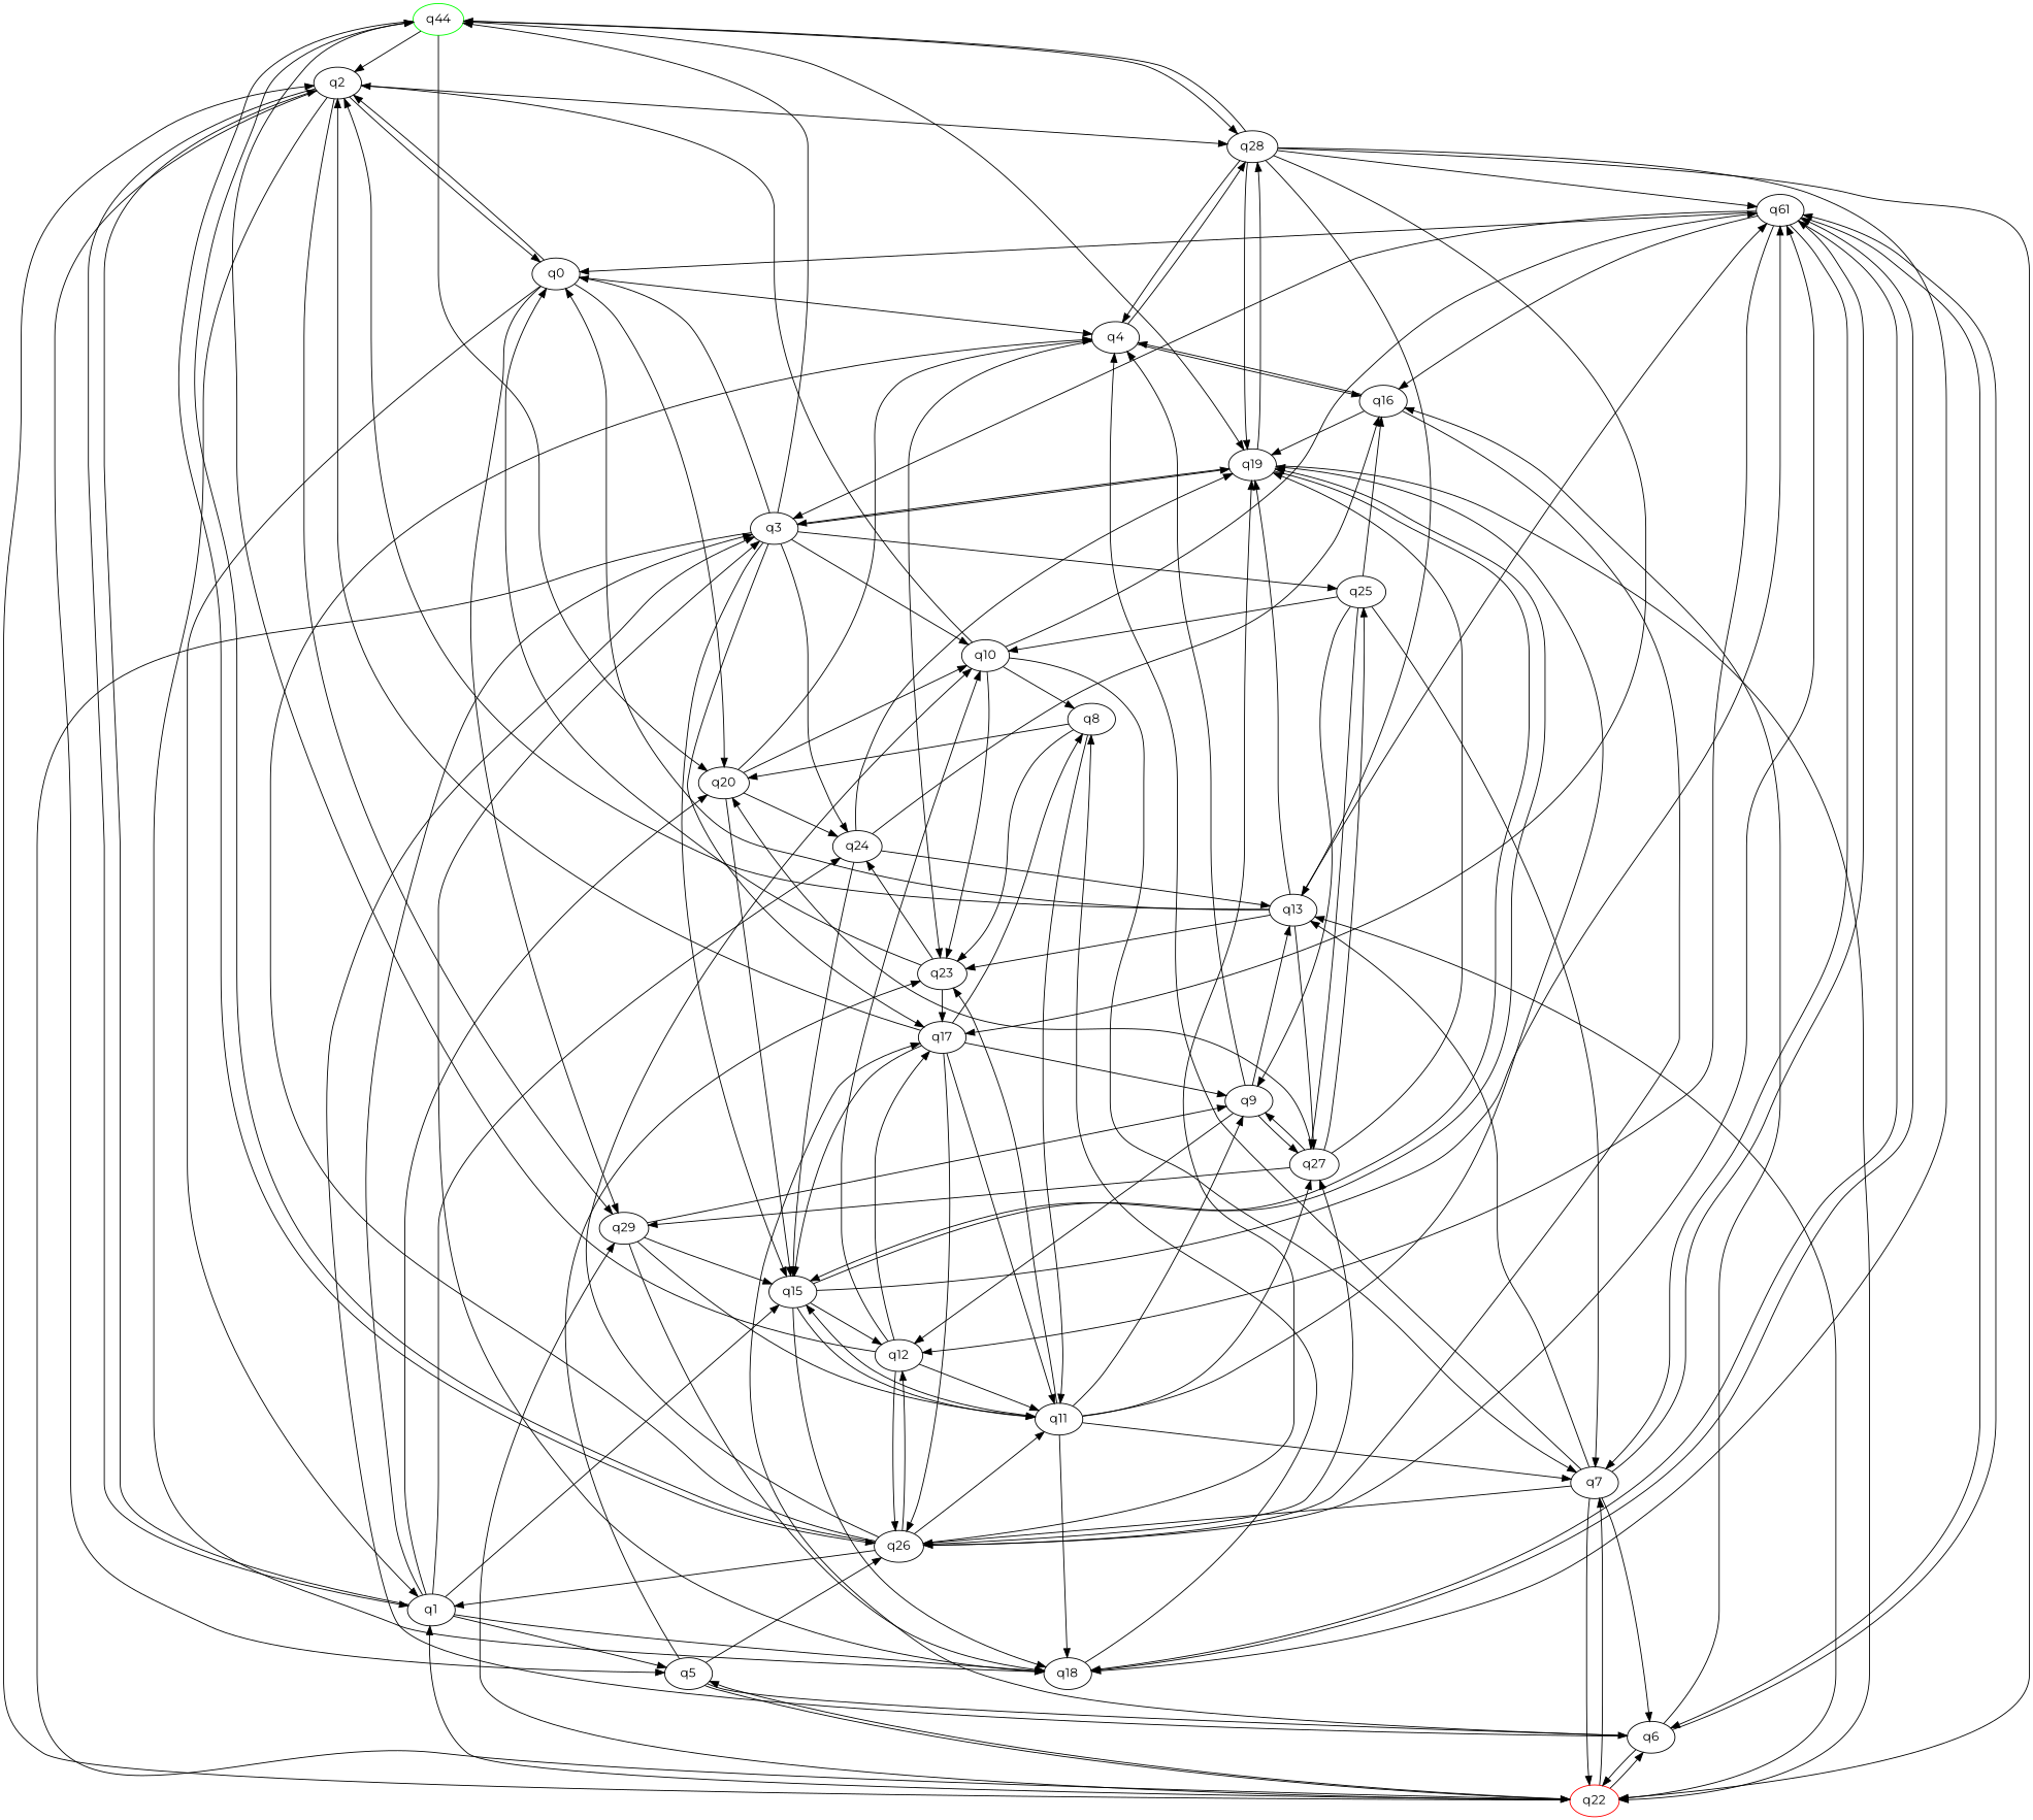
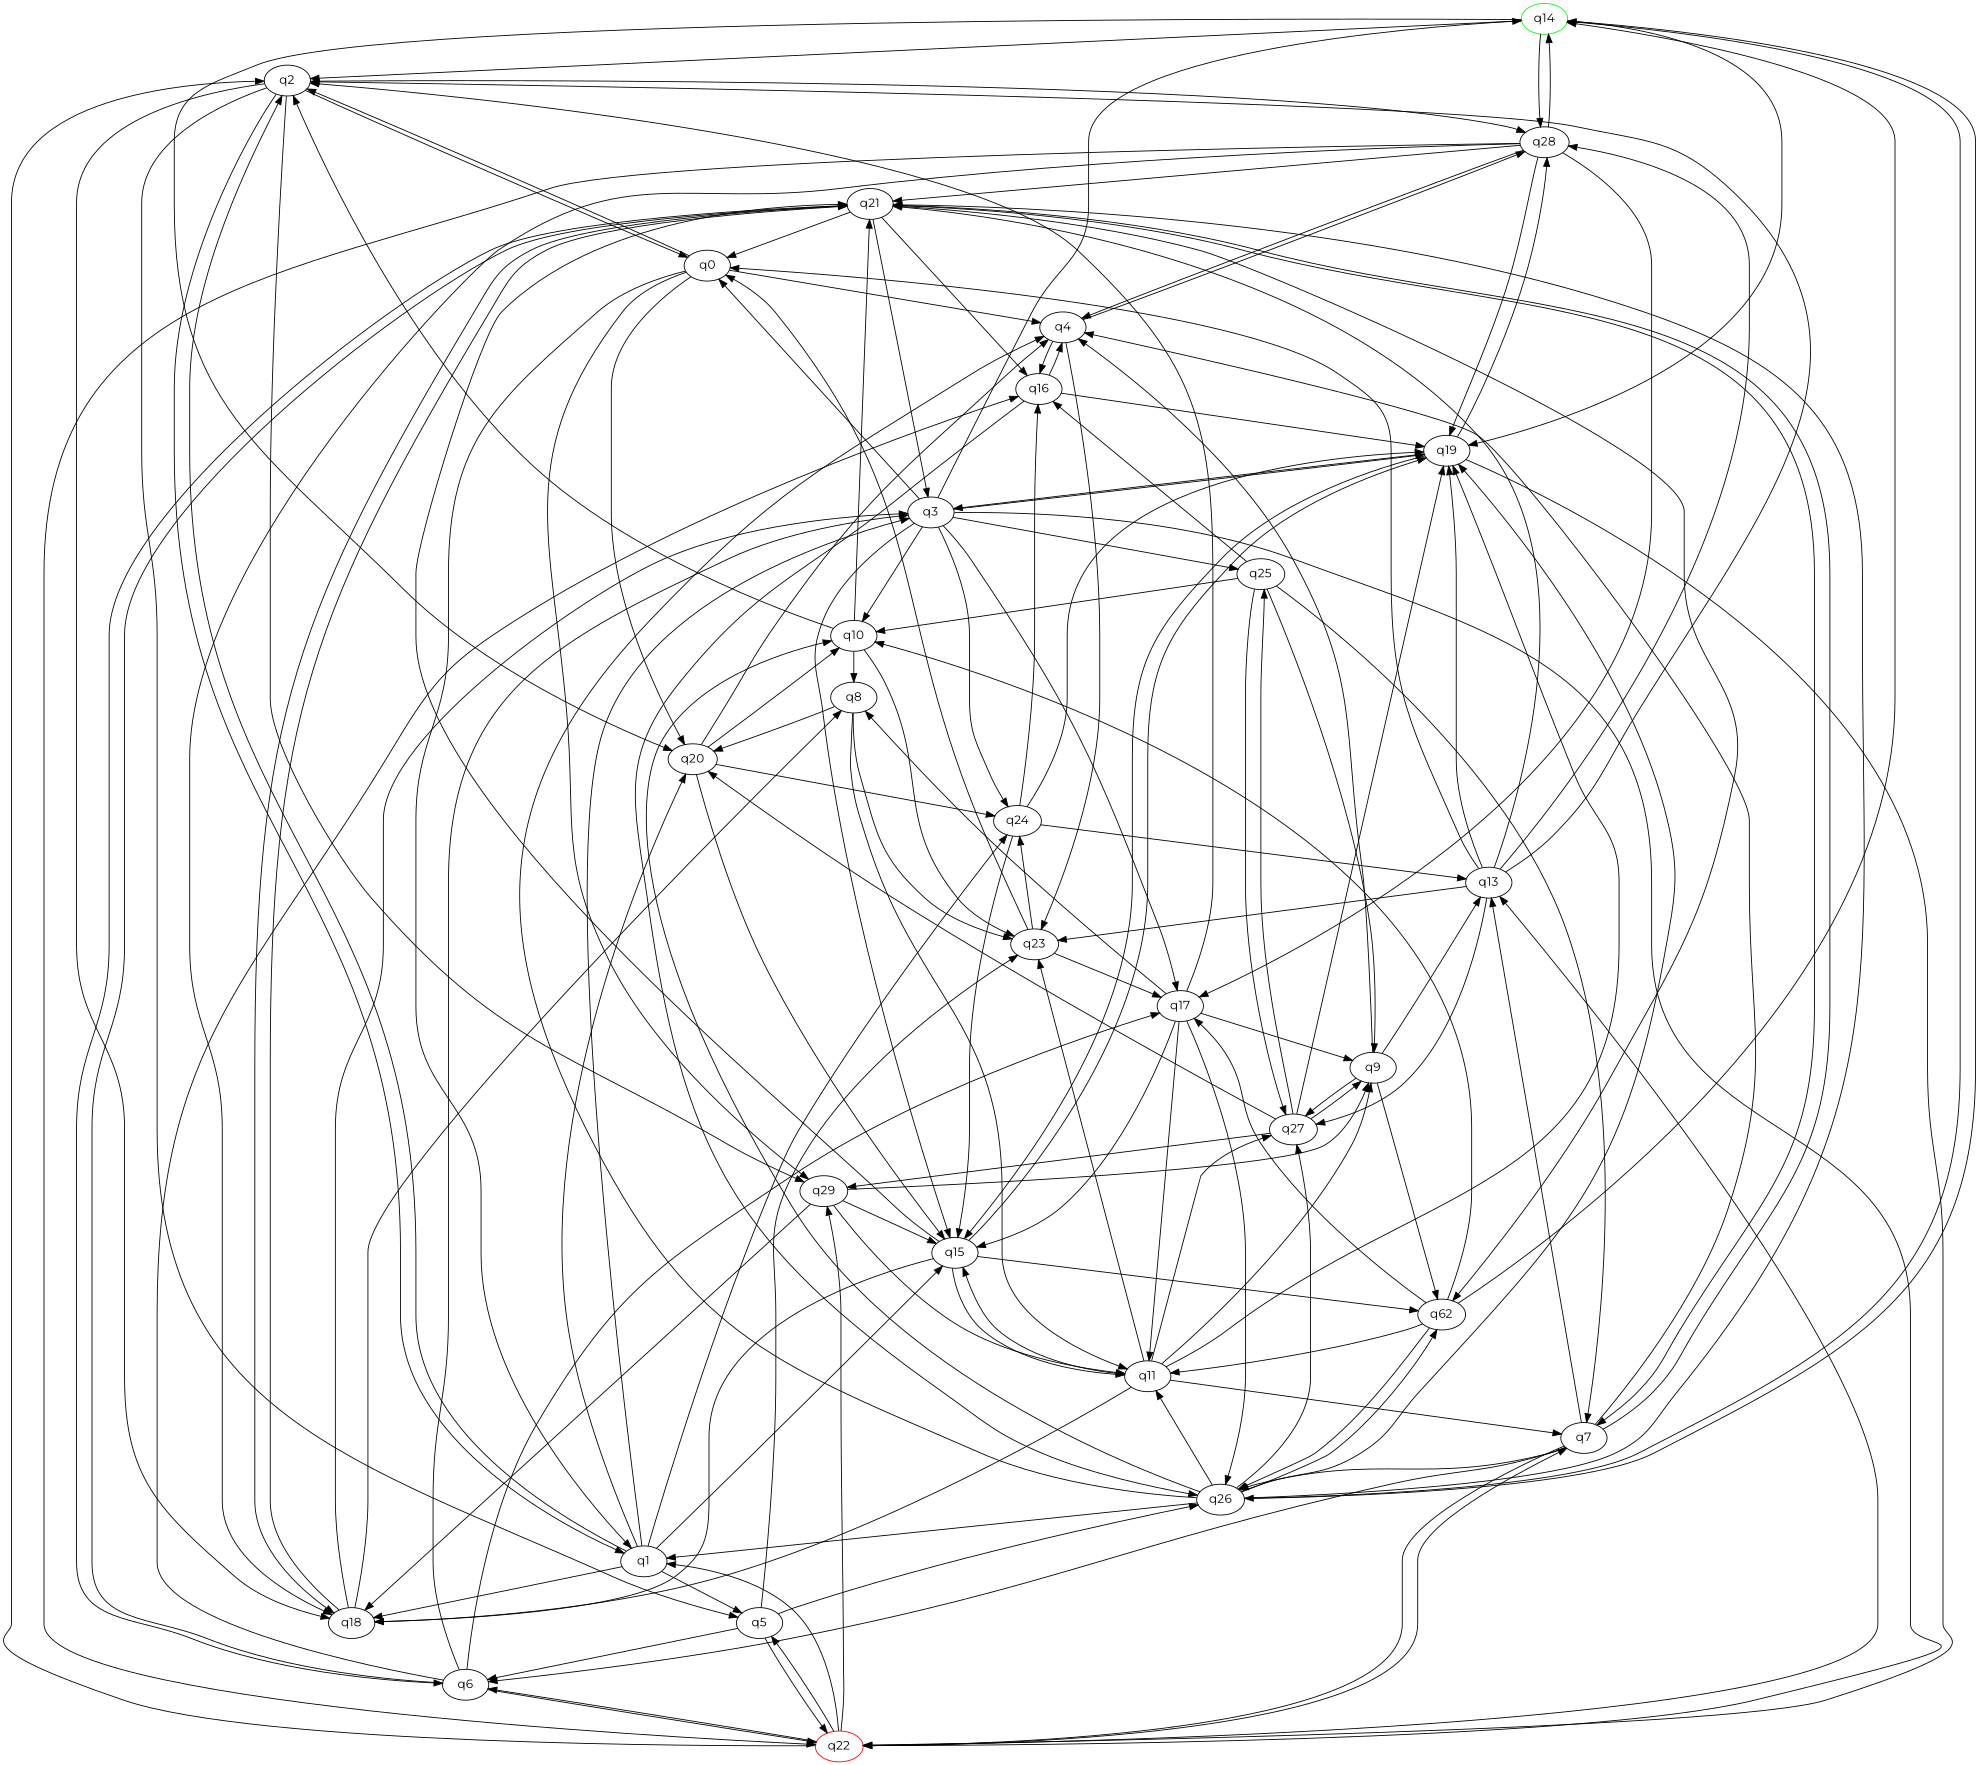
  digraph {
    fontname=Montserrat
    node [fontname=Montserrat]
    edge [fontname=Montserrat]
-   q14 [color=green initial=1 label=q44]
+   q14 [color=green initial=1]
    q2
    q20
    q28
    q19
    q26
    q1
    q29
    q5
    q0
    q18
    q4
    q15
    q24
    q10
    q22 [color=red final=1]
    q13
    q17
-   q21 [label=q61]
+   q21
    q3
    q11
-   q12
+   q12 [label=q62]
    q27
    q6
    q7
    q9
    q23
    q16
    q25
    q8
    q14 -> q2
    q14 -> q20
    q14 -> q28
    q14 -> q19
    q14 -> q26
    q2 -> q28
    q2 -> q1
    q2 -> q29
    q2 -> q5
    q2 -> q0
    q2 -> q18
    q20 -> q4
    q20 -> q15
    q20 -> q24
    q20 -> q10
    q28 -> q14
    q28 -> q19
    q28 -> q18
    q28 -> q4
    q28 -> q22
-   q28 -> q13
+   q13 -> q28
    q28 -> q17
    q28 -> q21
    q19 -> q28
    q19 -> q15
    q19 -> q22
    q19 -> q3
    q26 -> q14
    q26 -> q19
    q26 -> q1
    q26 -> q4
    q26 -> q10
    q26 -> q21
    q26 -> q11
    q26 -> q12
    q26 -> q27
    q1 -> q2
    q1 -> q20
    q1 -> q5
    q1 -> q18
    q1 -> q15
    q1 -> q24
    q1 -> q3
    q29 -> q18
    q29 -> q15
    q29 -> q11
    q29 -> q9
    q5 -> q26
    q5 -> q22
    q5 -> q6
    q5 -> q23
    q0 -> q2
    q0 -> q20
    q0 -> q1
    q0 -> q29
    q0 -> q4
    q18 -> q21
    q18 -> q3
    q18 -> q8
    q4 -> q28
    q4 -> q23
    q4 -> q16
    q15 -> q19
    q15 -> q18
    q15 -> q21
    q15 -> q11
    q15 -> q12
    q24 -> q19
    q24 -> q15
    q24 -> q13
    q24 -> q16
    q10 -> q2
    q10 -> q21
-   q10 -> q7
    q10 -> q23
    q10 -> q8
    q22 -> q2
    q22 -> q1
    q22 -> q29
    q22 -> q5
    q22 -> q13
    q22 -> q6
    q22 -> q7
    q13 -> q2
    q13 -> q19
    q13 -> q0
    q13 -> q21
    q13 -> q27
    q13 -> q23
    q17 -> q2
    q17 -> q26
    q17 -> q15
    q17 -> q11
    q17 -> q9
    q17 -> q8
    q21 -> q0
    q21 -> q18
    q21 -> q3
    q21 -> q12
    q21 -> q6
    q21 -> q7
    q21 -> q16
    q3 -> q14
    q3 -> q19
    q3 -> q0
    q3 -> q15
    q3 -> q24
    q3 -> q10
    q3 -> q22
    q3 -> q17
    q3 -> q25
    q11 -> q19
    q11 -> q18
    q11 -> q15
    q11 -> q27
    q11 -> q7
    q11 -> q9
    q11 -> q23
    q12 -> q14
    q12 -> q26
    q12 -> q10
    q12 -> q17
    q12 -> q11
    q27 -> q20
    q27 -> q19
    q27 -> q29
    q27 -> q9
    q27 -> q25
    q6 -> q22
    q6 -> q17
    q6 -> q21
    q6 -> q3
    q6 -> q16
    q7 -> q26
    q7 -> q4
    q7 -> q22
    q7 -> q13
    q7 -> q21
    q7 -> q6
    q9 -> q4
    q9 -> q13
    q9 -> q12
    q9 -> q27
    q23 -> q0
    q23 -> q24
    q23 -> q17
    q16 -> q19
    q16 -> q26
    q16 -> q4
    q25 -> q10
    q25 -> q27
    q25 -> q7
    q25 -> q9
    q25 -> q16
    q8 -> q20
    q8 -> q11
    q8 -> q23
  }
